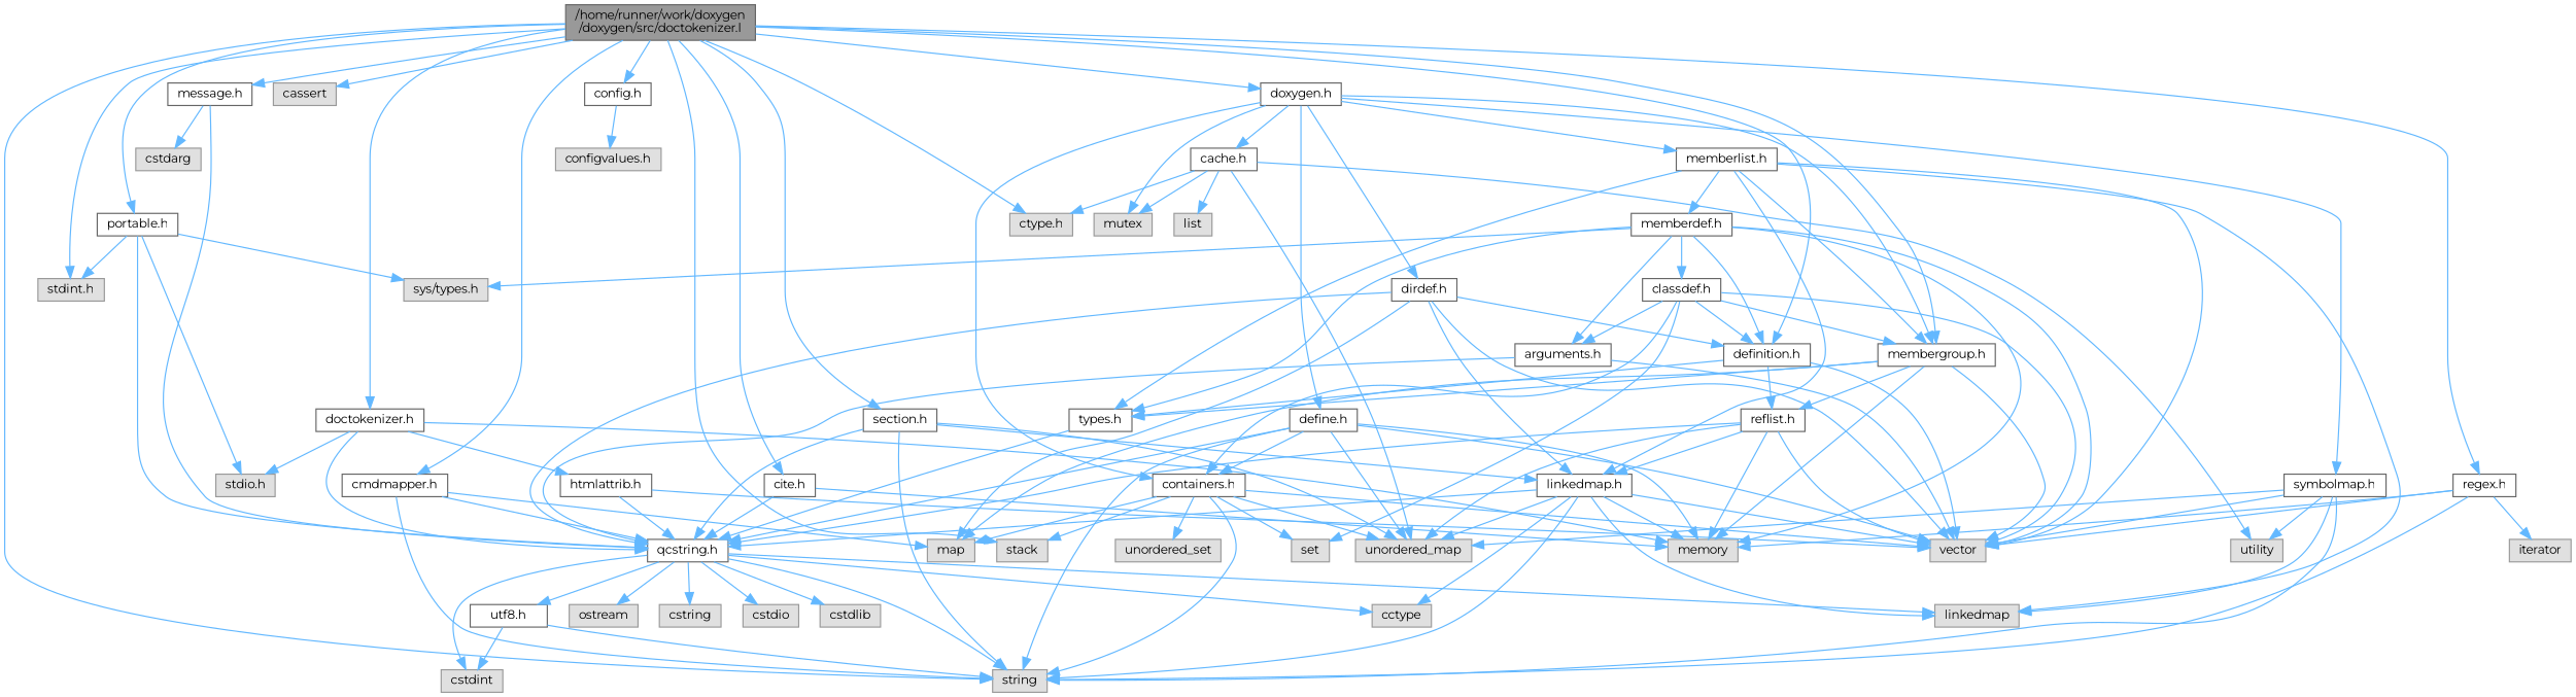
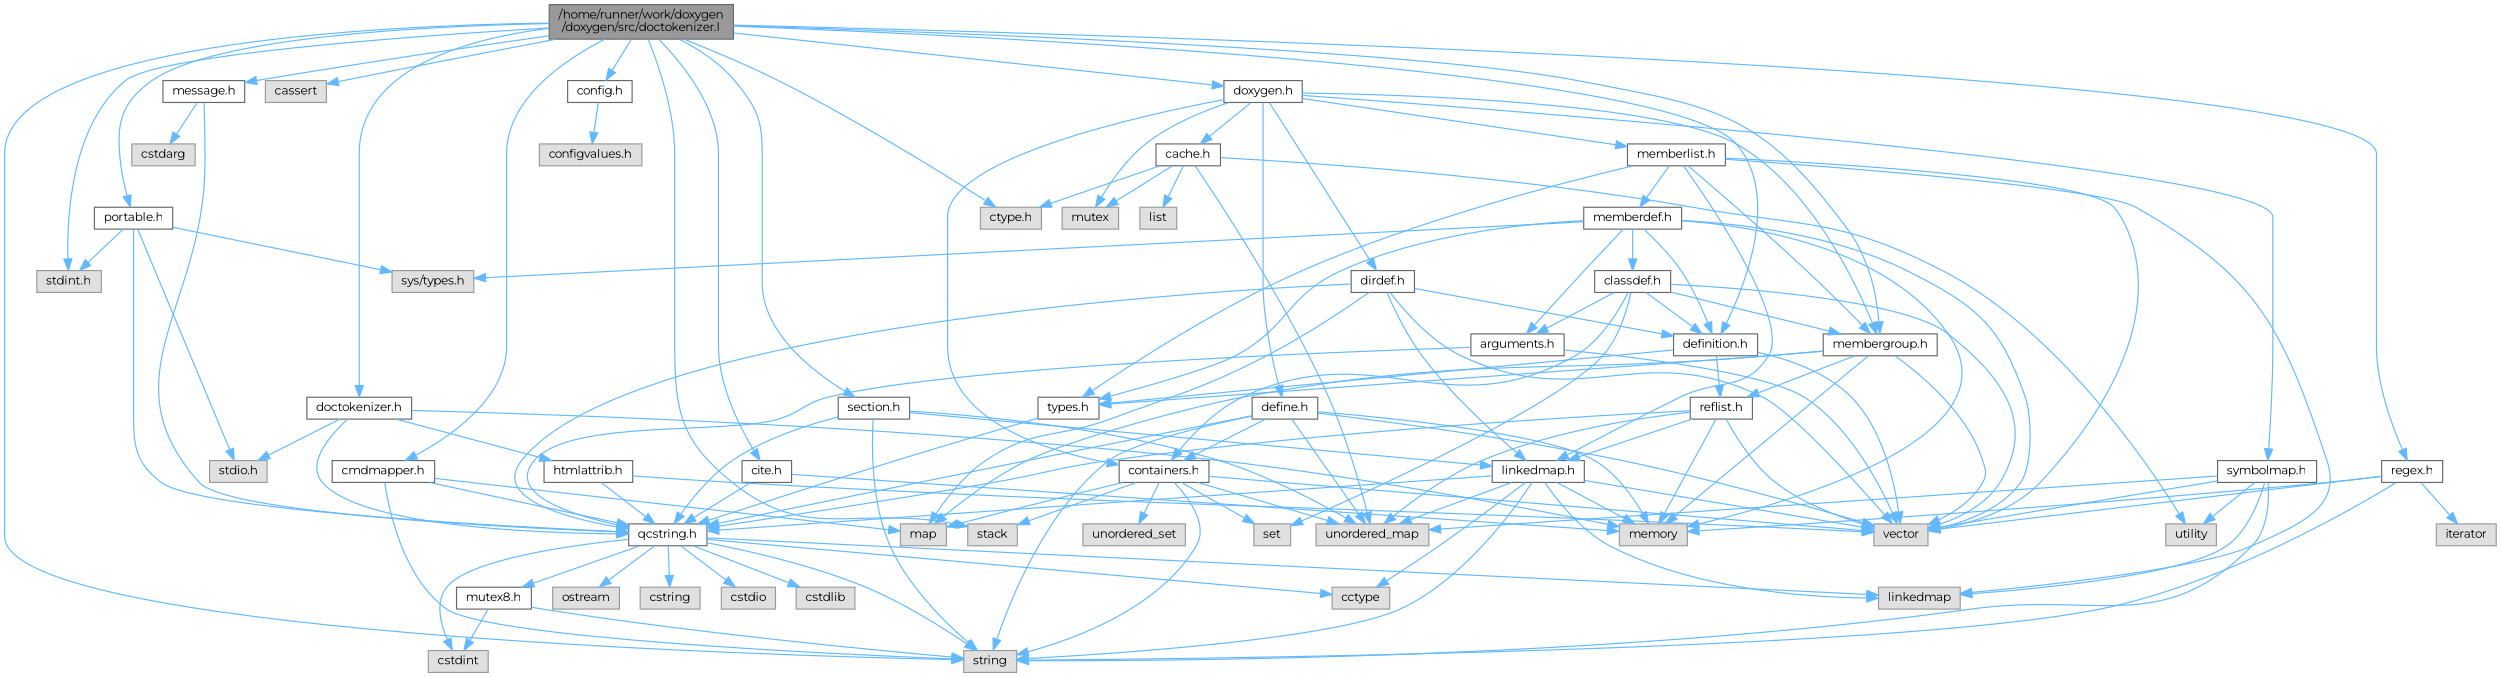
  digraph {
    fontname=Montserrat
    node [color=grey60 fillcolor="#E0E0E0" fontname=Montserrat fontsize=10 shape=box style=filled]
    edge [color=steelblue1 fontname=Montserrat fontsize=10 labelfontname=Helvetica labelfontsize=10 style=solid]
    n1 [color=gray40 fillcolor=grey60 fontcolor=black height=0.2 label="/home/runner/work/doxygen\l/doxygen/src/doctokenizer.l" width=0.4]
    n2 [height=0.2 label="stdint.h" width=0.4]
    n3 [height=0.2 label="ctype.h" width=0.4]
    n4 [height=0.2 label=stack width=0.4]
    n5 [height=0.2 label=string width=0.4]
    n6 [height=0.2 label=cassert width=0.4]
    n7 [color=grey40 fillcolor=white height=0.2 label="doctokenizer.h" width=0.4]
    n8 [color=grey40 fillcolor=white height=0.2 label="cmdmapper.h" width=0.4]
    n9 [color=grey40 fillcolor=white height=0.2 label="config.h" width=0.4]
    n10 [color=grey40 fillcolor=white height=0.2 label="message.h" width=0.4]
    n11 [color=grey40 fillcolor=white height=0.2 label="section.h" width=0.4]
    n12 [color=grey40 fillcolor=white height=0.2 label="membergroup.h" width=0.4]
    n13 [color=grey40 fillcolor=white height=0.2 label="definition.h" width=0.4]
    n14 [color=grey40 fillcolor=white height=0.2 label="doxygen.h" width=0.4]
    n15 [color=grey40 fillcolor=white height=0.2 label="portable.h" width=0.4]
    n16 [color=grey40 fillcolor=white height=0.2 label="cite.h" width=0.4]
    n17 [color=grey40 fillcolor=white height=0.2 label="regex.h" width=0.4]
    n18 [height=0.2 label="stdio.h" width=0.4]
    n19 [height=0.2 label=memory width=0.4]
    n20 [color=grey40 fillcolor=white height=0.2 label="htmlattrib.h" width=0.4]
    n21 [color=grey40 fillcolor=white height=0.2 label="qcstring.h" width=0.4]
    n22 [height=0.2 label=map width=0.4]
    n23 [height=0.2 label="configvalues.h" width=0.4]
    n24 [height=0.2 label=cstdarg width=0.4]
    n25 [height=0.2 label=unordered_map width=0.4]
    n26 [color=grey40 fillcolor=white height=0.2 label="linkedmap.h" width=0.4]
    n27 [height=0.2 label=vector width=0.4]
    n28 [color=grey40 fillcolor=white height=0.2 label="types.h" width=0.4]
    n29 [color=grey40 fillcolor=white height=0.2 label="reflist.h" width=0.4]
    n30 [height=0.2 label=mutex width=0.4]
    n31 [color=grey40 fillcolor=white height=0.2 label="containers.h" width=0.4]
    n32 [color=grey40 fillcolor=white height=0.2 label="dirdef.h" width=0.4]
    n33 [color=grey40 fillcolor=white height=0.2 label="memberlist.h" width=0.4]
    n34 [color=grey40 fillcolor=white height=0.2 label="define.h" width=0.4]
    n35 [color=grey40 fillcolor=white height=0.2 label="cache.h" width=0.4]
    n36 [color=grey40 fillcolor=white height=0.2 label="symbolmap.h" width=0.4]
    n37 [height=0.2 label="sys/types.h" width=0.4]
    n38 [height=0.2 label=iterator width=0.4]
    n39 [height=0.2 label=linkedmap width=0.4]
    n40 [height=0.2 label=cctype width=0.4]
    n41 [height=0.2 label=cstring width=0.4]
    n42 [height=0.2 label=cstdio width=0.4]
    n43 [height=0.2 label=cstdlib width=0.4]
    n44 [height=0.2 label=cstdint width=0.4]
    n45 [height=0.2 label=ostream width=0.4]
-   n46 [color=grey40 fillcolor=white height=0.2 label="utf8.h" width=0.4]
+   n46 [color=grey40 fillcolor=white height=0.2 label="mutex8.h" width=0.4]
    n47 [height=0.2 label=set width=0.4]
    n48 [height=0.2 label=unordered_set width=0.4]
    n49 [color=grey40 fillcolor=white height=0.2 label="memberdef.h" width=0.4]
    n50 [height=0.2 label=list width=0.4]
    n51 [height=0.2 label=utility width=0.4]
    n52 [color=grey40 fillcolor=white height=0.2 label="arguments.h" width=0.4]
    n53 [color=grey40 fillcolor=white height=0.2 label="classdef.h" width=0.4]
    n1 -> n2
    n1 -> n3
    n1 -> n4
    n1 -> n5
    n1 -> n6
    n1 -> n7
    n1 -> n8
    n1 -> n9
    n1 -> n10
    n1 -> n11
    n1 -> n12
    n1 -> n13
    n1 -> n14
    n1 -> n15
    n1 -> n16
    n1 -> n17
    n7 -> n18
    n7 -> n19
    n7 -> n20
    n7 -> n21
    n8 -> n5
    n8 -> n21
    n8 -> n22
    n9 -> n23
    n10 -> n21
    n10 -> n24
    n11 -> n5
    n11 -> n21
    n11 -> n25
    n11 -> n26
    n12 -> n19
    n12 -> n22
    n12 -> n27
    n12 -> n28
    n12 -> n29
    n13 -> n27
    n13 -> n28
    n13 -> n29
    n14 -> n12
    n14 -> n30
    n14 -> n31
    n14 -> n32
    n14 -> n33
    n14 -> n34
    n14 -> n35
    n14 -> n36
    n15 -> n2
    n15 -> n18
    n15 -> n21
    n15 -> n37
    n16 -> n19
    n16 -> n21
    n17 -> n5
    n17 -> n19
    n17 -> n27
    n17 -> n38
    n20 -> n21
    n20 -> n27
    n21 -> n5
    n21 -> n39
    n21 -> n40
    n21 -> n41
    n21 -> n42
    n21 -> n43
    n21 -> n44
    n21 -> n45
    n21 -> n46
    n26 -> n5
    n26 -> n19
    n26 -> n21
    n26 -> n25
    n26 -> n27
    n26 -> n39
    n26 -> n40
    n28 -> n21
    n29 -> n19
    n29 -> n21
    n29 -> n25
    n29 -> n26
    n29 -> n27
    n31 -> n4
    n31 -> n5
    n31 -> n22
    n31 -> n25
    n31 -> n27
    n31 -> n47
    n31 -> n48
    n32 -> n13
    n32 -> n21
    n32 -> n22
    n32 -> n26
    n32 -> n27
    n33 -> n12
    n33 -> n26
    n33 -> n27
    n33 -> n28
    n33 -> n39
    n33 -> n49
    n34 -> n5
    n34 -> n19
    n34 -> n21
    n34 -> n25
    n34 -> n27
    n34 -> n31
    n35 -> n3
    n35 -> n25
    n35 -> n30
    n35 -> n50
    n35 -> n51
    n36 -> n5
    n36 -> n25
    n36 -> n27
    n36 -> n39
    n36 -> n51
    n46 -> n5
    n46 -> n44
    n49 -> n13
    n49 -> n19
    n49 -> n27
    n49 -> n28
    n49 -> n37
    n49 -> n52
    n49 -> n53
    n52 -> n21
    n52 -> n27
    n53 -> n12
    n53 -> n13
    n53 -> n27
    n53 -> n31
    n53 -> n47
    n53 -> n52
  }
